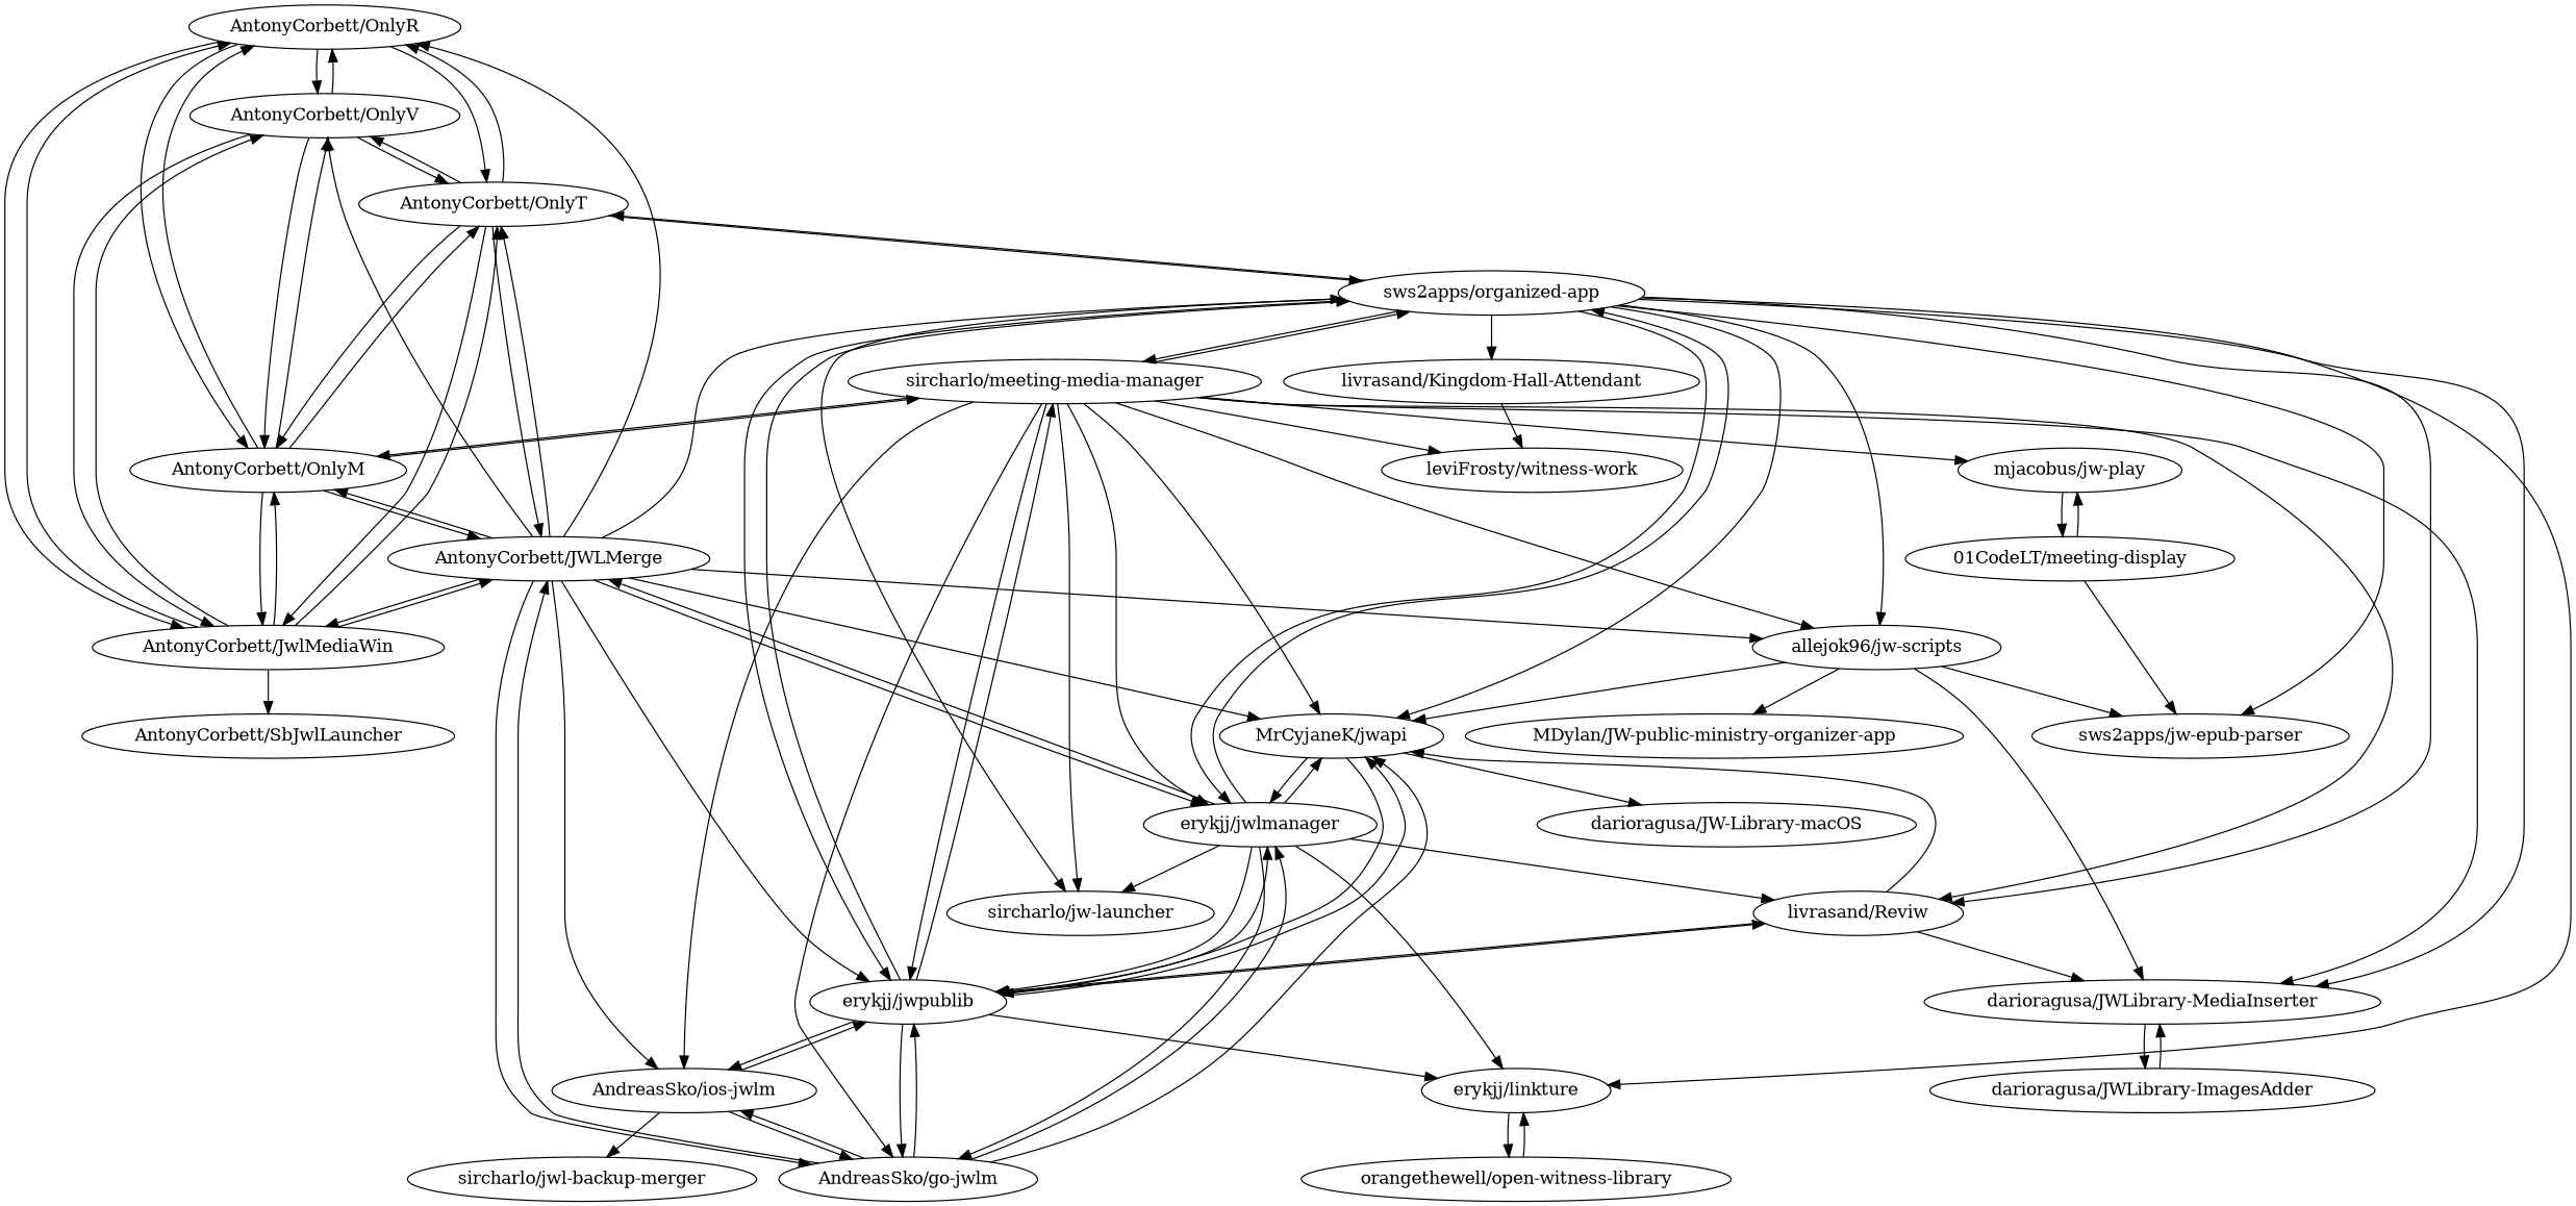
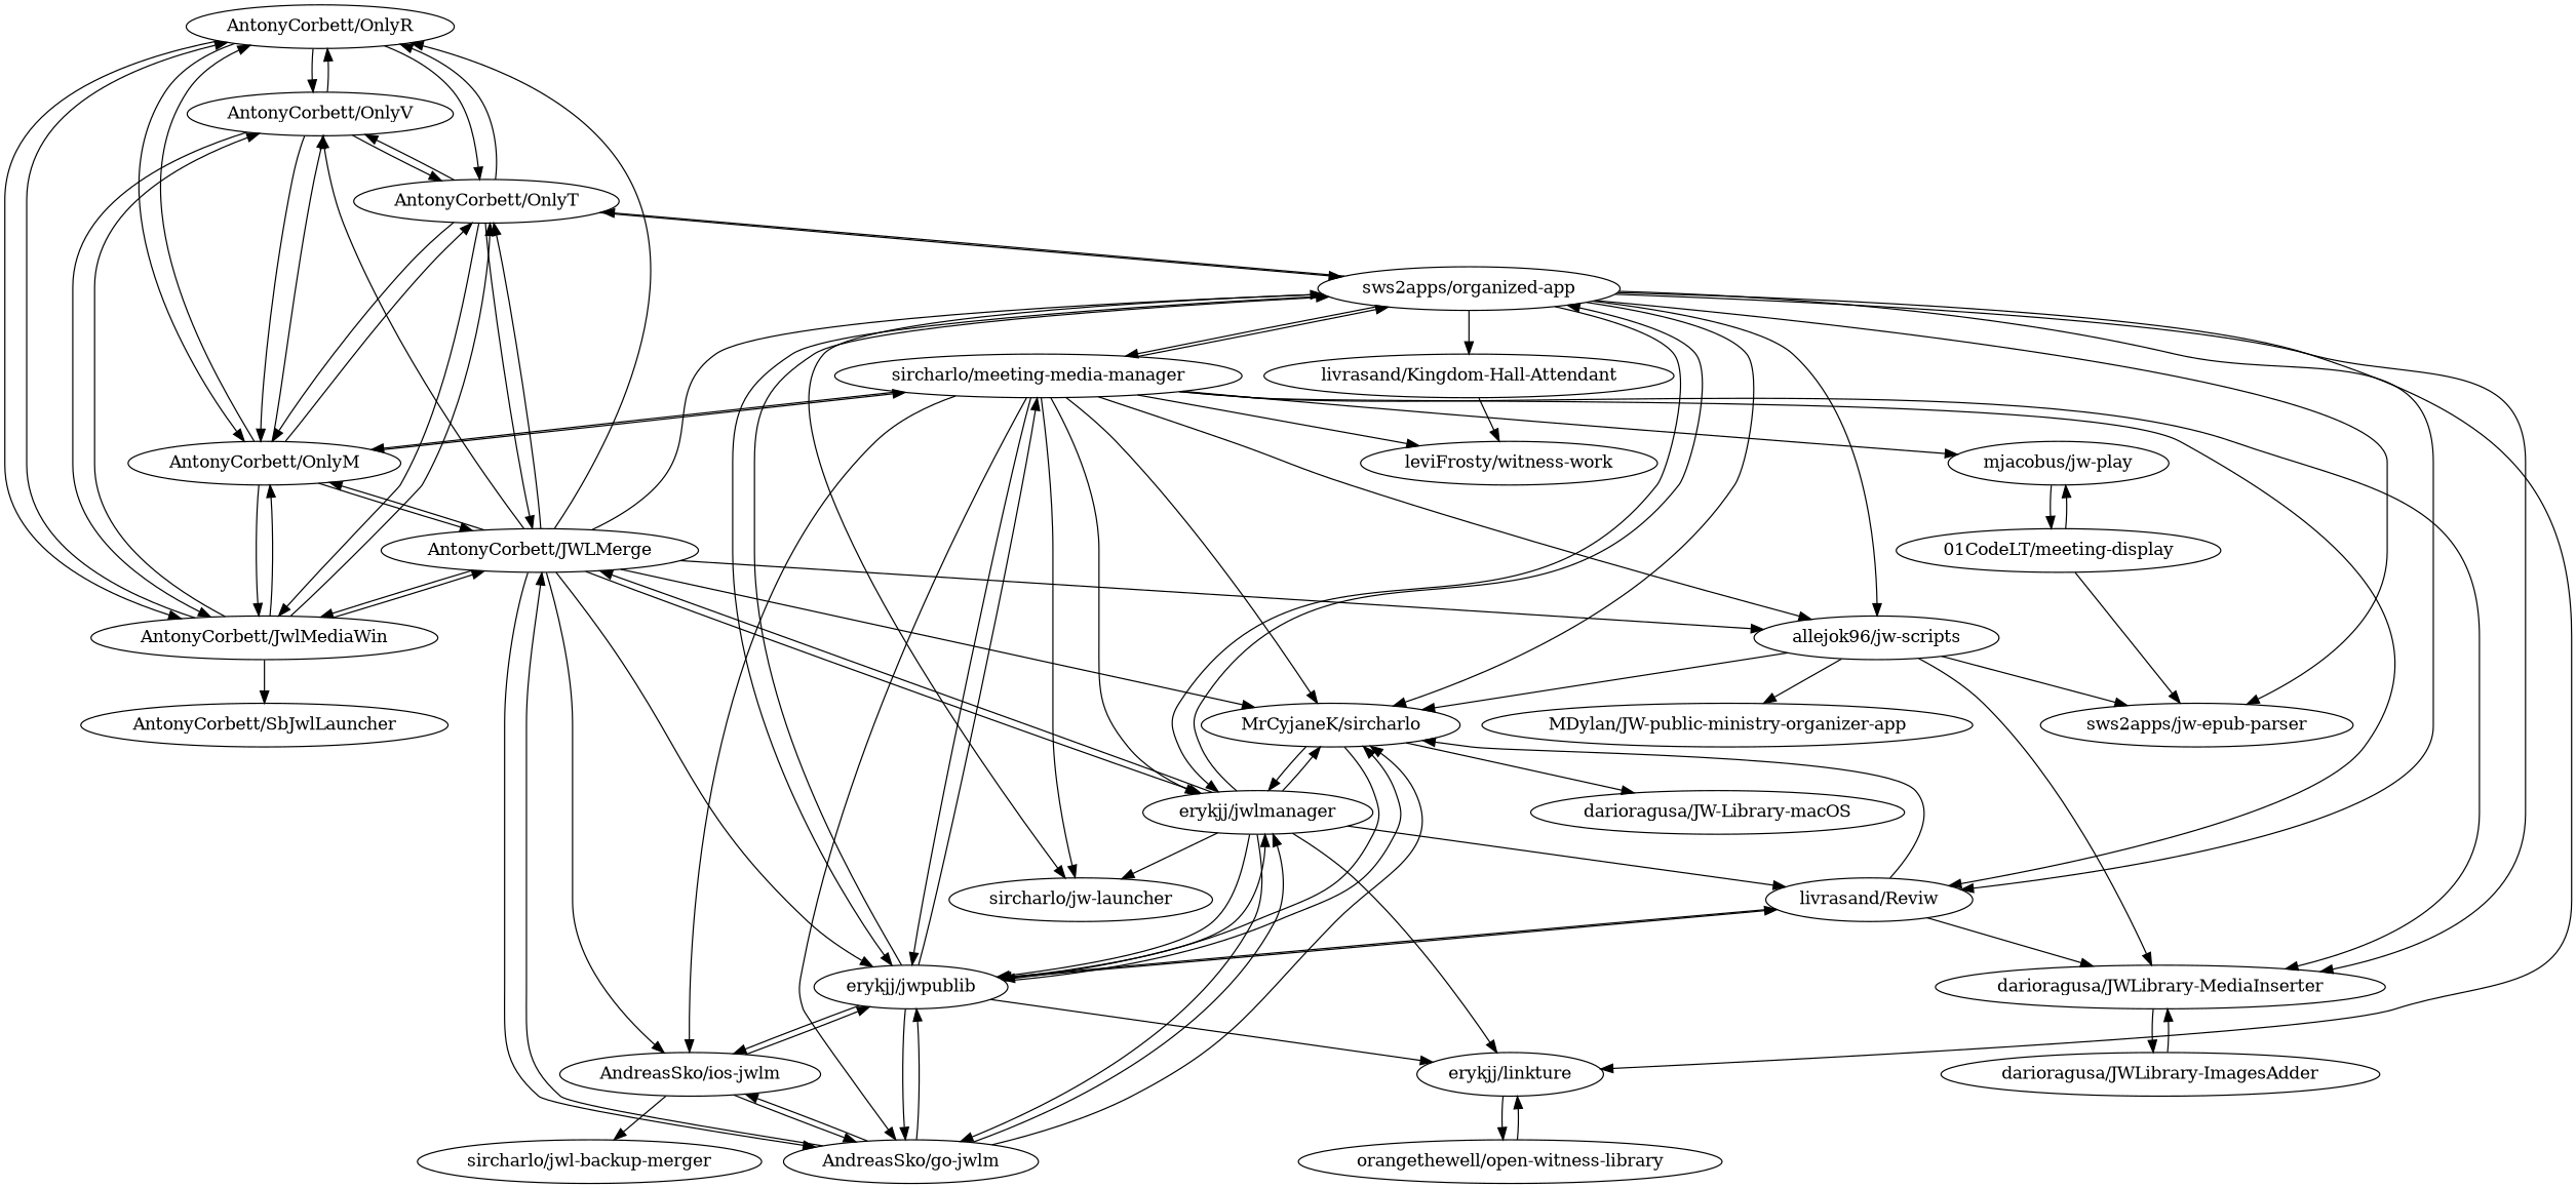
  digraph {
    "AntonyCorbett/OnlyR" [l="0.439,44.142"]
    "AntonyCorbett/OnlyV" [l="0.457,44.142"]
    "AntonyCorbett/OnlyM" [l="0.467,44.129"]
    "AntonyCorbett/JwlMediaWin" [l="0.45,44.136"]
    "AntonyCorbett/OnlyT" [l="0.44,44.124"]
    "AntonyCorbett/JWLMerge" [l="0.454,44.116"]
    "sircharlo/meeting-media-manager" [l="0.477,44.097"]
    "AntonyCorbett/SbJwlLauncher" [l="0.449,44.157"]
    "sws2apps/organized-app" [l="0.45,44.091"]
    "erykjj/jwlmanager" [l="0.444,44.101"]
    "AndreasSko/go-jwlm" [l="0.468,44.11"]
    "erykjj/jwpublib" [l="0.46,44.1"]
    "AndreasSko/ios-jwlm" [l="0.487,44.11"]
-   "MrCyjaneK/jwapi" [l="0.466,44.09"]
+   "MrCyjaneK/jwapi" [l="0.466,44.09" label="MrCyjaneK/sircharlo"]
    "allejok96/jw-scripts" [l="0.487,44.088"]
    "sircharlo/jw-launcher" [l="0.46,44.081"]
    "mjacobus/jw-play" [l="0.512,44.111"]
    "leviFrosty/witness-work" [l="0.454,44.068"]
    "darioragusa/JWLibrary-MediaInserter" [l="0.47,44.073"]
    "livrasand/Reviw" [l="0.447,44.082"]
    "sws2apps/jw-epub-parser" [l="0.483,44.077"]
    "erykjj/linkture" [l="0.426,44.093"]
    "livrasand/Kingdom-Hall-Attendant" [l="0.432,44.068"]
    "sircharlo/jwl-backup-merger" [l="0.515,44.102"]
    "darioragusa/JW-Library-macOS" [l="0.481,44.067"]
    "MDylan/JW-public-ministry-organizer-app" [l="0.511,44.079"]
    "01CodeLT/meeting-display" [l="0.531,44.116"]
    "darioragusa/JWLibrary-ImagesAdder" [l="0.473,44.057"]
    "orangethewell/open-witness-library" [l="0.405,44.09"]
    "AntonyCorbett/OnlyR" -> "AntonyCorbett/OnlyV"
    "AntonyCorbett/OnlyR" -> "AntonyCorbett/OnlyM"
    "AntonyCorbett/OnlyR" -> "AntonyCorbett/JwlMediaWin"
    "AntonyCorbett/OnlyR" -> "AntonyCorbett/OnlyT"
    "AntonyCorbett/OnlyV" -> "AntonyCorbett/OnlyR"
    "AntonyCorbett/OnlyV" -> "AntonyCorbett/OnlyM"
    "AntonyCorbett/OnlyV" -> "AntonyCorbett/JwlMediaWin"
    "AntonyCorbett/OnlyV" -> "AntonyCorbett/OnlyT"
    "AntonyCorbett/OnlyM" -> "AntonyCorbett/OnlyR"
    "AntonyCorbett/OnlyM" -> "AntonyCorbett/OnlyV"
    "AntonyCorbett/OnlyM" -> "AntonyCorbett/JwlMediaWin"
    "AntonyCorbett/OnlyM" -> "AntonyCorbett/OnlyT"
    "AntonyCorbett/OnlyM" -> "AntonyCorbett/JWLMerge"
    "AntonyCorbett/OnlyM" -> "sircharlo/meeting-media-manager"
    "AntonyCorbett/JwlMediaWin" -> "AntonyCorbett/OnlyR"
    "AntonyCorbett/JwlMediaWin" -> "AntonyCorbett/OnlyV"
    "AntonyCorbett/JwlMediaWin" -> "AntonyCorbett/OnlyM"
    "AntonyCorbett/JwlMediaWin" -> "AntonyCorbett/OnlyT"
    "AntonyCorbett/JwlMediaWin" -> "AntonyCorbett/JWLMerge"
    "AntonyCorbett/JwlMediaWin" -> "AntonyCorbett/SbJwlLauncher"
    "AntonyCorbett/OnlyT" -> "AntonyCorbett/OnlyR"
    "AntonyCorbett/OnlyT" -> "AntonyCorbett/OnlyV"
    "AntonyCorbett/OnlyT" -> "AntonyCorbett/OnlyM"
    "AntonyCorbett/OnlyT" -> "AntonyCorbett/JwlMediaWin"
    "AntonyCorbett/OnlyT" -> "AntonyCorbett/JWLMerge"
    "AntonyCorbett/OnlyT" -> "sws2apps/organized-app"
    "AntonyCorbett/JWLMerge" -> "AntonyCorbett/OnlyR"
    "AntonyCorbett/JWLMerge" -> "AntonyCorbett/OnlyV"
    "AntonyCorbett/JWLMerge" -> "AntonyCorbett/OnlyM"
    "AntonyCorbett/JWLMerge" -> "AntonyCorbett/JwlMediaWin"
    "AntonyCorbett/JWLMerge" -> "AntonyCorbett/OnlyT"
    "AntonyCorbett/JWLMerge" -> "sws2apps/organized-app"
    "AntonyCorbett/JWLMerge" -> "erykjj/jwlmanager"
    "AntonyCorbett/JWLMerge" -> "AndreasSko/go-jwlm"
    "AntonyCorbett/JWLMerge" -> "erykjj/jwpublib"
    "AntonyCorbett/JWLMerge" -> "AndreasSko/ios-jwlm"
    "AntonyCorbett/JWLMerge" -> "MrCyjaneK/jwapi"
    "AntonyCorbett/JWLMerge" -> "allejok96/jw-scripts"
    "sircharlo/meeting-media-manager" -> "AntonyCorbett/OnlyM"
    "sircharlo/meeting-media-manager" -> "sws2apps/organized-app"
    "sircharlo/meeting-media-manager" -> "erykjj/jwlmanager"
    "sircharlo/meeting-media-manager" -> "AndreasSko/go-jwlm"
    "sircharlo/meeting-media-manager" -> "erykjj/jwpublib"
    "sircharlo/meeting-media-manager" -> "AndreasSko/ios-jwlm"
    "sircharlo/meeting-media-manager" -> "MrCyjaneK/jwapi"
    "sircharlo/meeting-media-manager" -> "allejok96/jw-scripts"
    "sircharlo/meeting-media-manager" -> "sircharlo/jw-launcher"
    "sircharlo/meeting-media-manager" -> "mjacobus/jw-play"
    "sircharlo/meeting-media-manager" -> "leviFrosty/witness-work"
    "sircharlo/meeting-media-manager" -> "darioragusa/JWLibrary-MediaInserter"
    "sircharlo/meeting-media-manager" -> "livrasand/Reviw"
    "sws2apps/organized-app" -> "AntonyCorbett/OnlyT"
    "sws2apps/organized-app" -> "sircharlo/meeting-media-manager"
    "sws2apps/organized-app" -> "erykjj/jwlmanager"
    "sws2apps/organized-app" -> "erykjj/jwpublib"
    "sws2apps/organized-app" -> "MrCyjaneK/jwapi"
    "sws2apps/organized-app" -> "allejok96/jw-scripts"
    "sws2apps/organized-app" -> "sircharlo/jw-launcher"
    "sws2apps/organized-app" -> "darioragusa/JWLibrary-MediaInserter"
    "sws2apps/organized-app" -> "livrasand/Reviw"
    "sws2apps/organized-app" -> "sws2apps/jw-epub-parser"
    "sws2apps/organized-app" -> "erykjj/linkture"
    "sws2apps/organized-app" -> "livrasand/Kingdom-Hall-Attendant"
    "erykjj/jwlmanager" -> "AntonyCorbett/JWLMerge"
    "erykjj/jwlmanager" -> "sws2apps/organized-app"
    "erykjj/jwlmanager" -> "AndreasSko/go-jwlm"
    "erykjj/jwlmanager" -> "erykjj/jwpublib"
    "erykjj/jwlmanager" -> "MrCyjaneK/jwapi"
    "erykjj/jwlmanager" -> "sircharlo/jw-launcher"
    "erykjj/jwlmanager" -> "livrasand/Reviw"
    "erykjj/jwlmanager" -> "erykjj/linkture"
    "AndreasSko/go-jwlm" -> "AntonyCorbett/JWLMerge"
    "AndreasSko/go-jwlm" -> "erykjj/jwlmanager"
    "AndreasSko/go-jwlm" -> "erykjj/jwpublib"
    "AndreasSko/go-jwlm" -> "AndreasSko/ios-jwlm"
    "AndreasSko/go-jwlm" -> "MrCyjaneK/jwapi"
    "erykjj/jwpublib" -> "sircharlo/meeting-media-manager"
    "erykjj/jwpublib" -> "sws2apps/organized-app"
    "erykjj/jwpublib" -> "erykjj/jwlmanager"
    "erykjj/jwpublib" -> "AndreasSko/go-jwlm"
    "erykjj/jwpublib" -> "AndreasSko/ios-jwlm"
    "erykjj/jwpublib" -> "MrCyjaneK/jwapi"
    "erykjj/jwpublib" -> "livrasand/Reviw"
    "erykjj/jwpublib" -> "erykjj/linkture"
    "AndreasSko/ios-jwlm" -> "AndreasSko/go-jwlm"
    "AndreasSko/ios-jwlm" -> "erykjj/jwpublib"
    "AndreasSko/ios-jwlm" -> "sircharlo/jwl-backup-merger"
    "MrCyjaneK/jwapi" -> "erykjj/jwlmanager"
    "MrCyjaneK/jwapi" -> "erykjj/jwpublib"
    "MrCyjaneK/jwapi" -> "darioragusa/JW-Library-macOS"
    "allejok96/jw-scripts" -> "MrCyjaneK/jwapi"
    "allejok96/jw-scripts" -> "darioragusa/JWLibrary-MediaInserter"
    "allejok96/jw-scripts" -> "sws2apps/jw-epub-parser"
    "allejok96/jw-scripts" -> "MDylan/JW-public-ministry-organizer-app"
    "mjacobus/jw-play" -> "01CodeLT/meeting-display"
    "darioragusa/JWLibrary-MediaInserter" -> "darioragusa/JWLibrary-ImagesAdder"
    "livrasand/Reviw" -> "erykjj/jwpublib"
    "livrasand/Reviw" -> "MrCyjaneK/jwapi"
    "livrasand/Reviw" -> "darioragusa/JWLibrary-MediaInserter"
    "erykjj/linkture" -> "orangethewell/open-witness-library"
    "livrasand/Kingdom-Hall-Attendant" -> "leviFrosty/witness-work"
    "01CodeLT/meeting-display" -> "mjacobus/jw-play"
    "01CodeLT/meeting-display" -> "sws2apps/jw-epub-parser"
    "darioragusa/JWLibrary-ImagesAdder" -> "darioragusa/JWLibrary-MediaInserter"
    "orangethewell/open-witness-library" -> "erykjj/linkture"
  }
